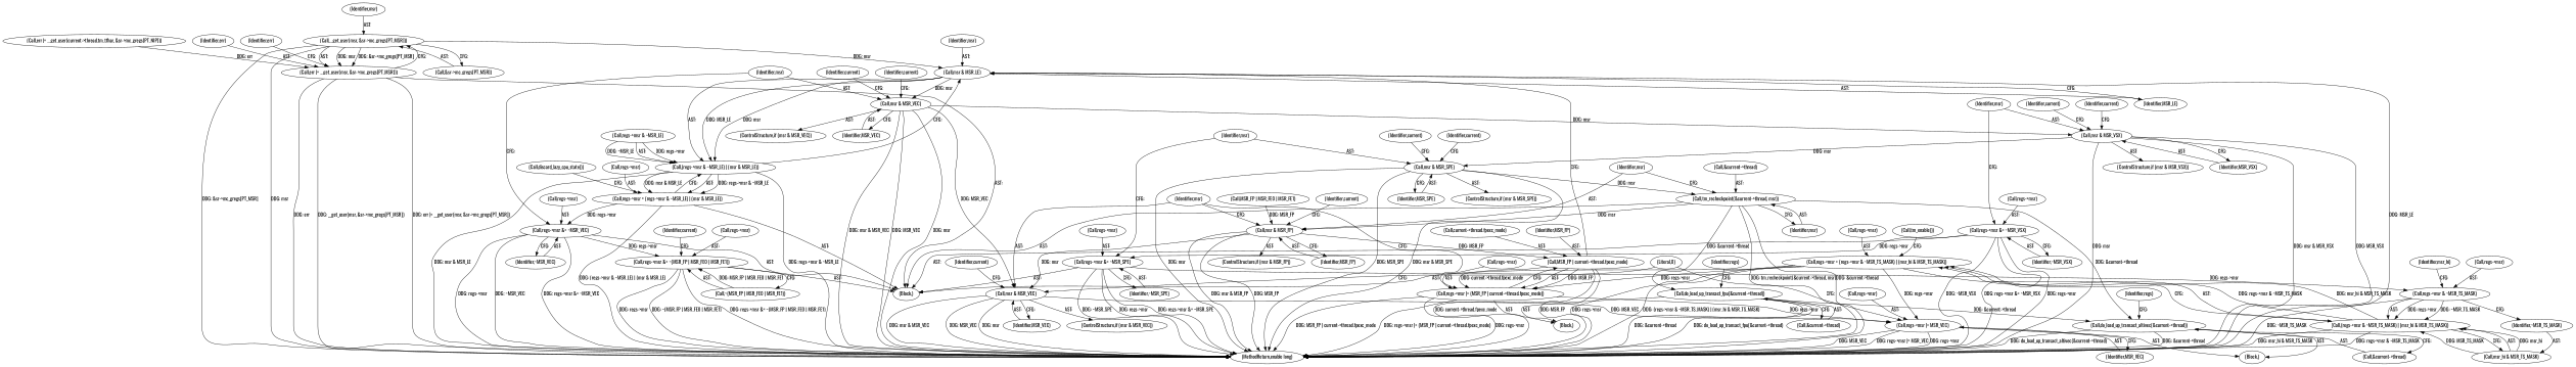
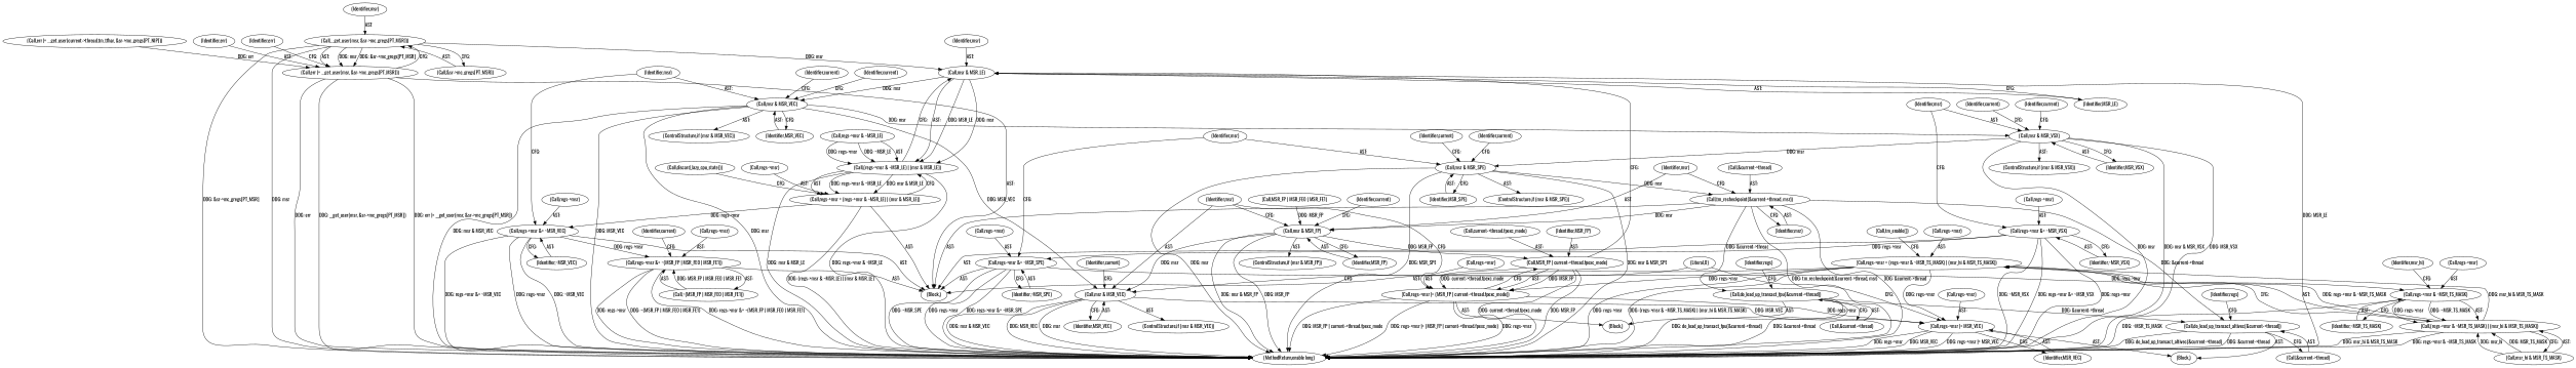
  digraph {
    fontname=Oswald
    node [fontname=Oswald]
    edge [fontname=Oswald]
    n1 [label="(Call,__get_user(msr, &sr->mc_gregs[PT_MSR]))"]
    n2 [label="(Call,err |= __get_user(msr, &sr->mc_gregs[PT_MSR]))"]
    n3 [label="(Call,msr & MSR_LE)"]
    n4 [label="(Call,&sr->mc_gregs[PT_MSR])"]
    n5 [label="(MethodReturn,enable long)"]
    n6 [label="(Block,)"]
    n7 [label="(Call,(regs->msr & ~MSR_LE) | (msr & MSR_LE))"]
    n8 [label="(Call,msr & MSR_VEC)"]
    n9 [label="(Identifier,MSR_LE)"]
    n10 [label="(Call,regs->msr = (regs->msr & ~MSR_LE) | (msr & MSR_LE))"]
    n11 [label="(Call,msr & MSR_VSX)"]
    n12 [label="(Call,msr & MSR_VEC)"]
    n13 [label="(Identifier,MSR_VEC)"]
    n14 [label="(ControlStructure,if (msr & MSR_VEC))"]
    n15 [label="(Call,regs->msr &= ~MSR_VEC)"]
    n16 [label="(Call,regs->msr &= ~(MSR_FP | MSR_FE0 | MSR_FE1))"]
    n17 [label="(Identifier,~MSR_VEC)"]
    n18 [label="(Call,~(MSR_FP | MSR_FE0 | MSR_FE1))"]
    n19 [label="(Call,regs->msr &= ~MSR_VSX)"]
    n20 [label="(Call,regs->msr &= ~MSR_SPE)"]
    n21 [label="(Identifier,~MSR_VSX)"]
    n22 [label="(Call,regs->msr & ~MSR_TS_MASK)"]
    n23 [label="(Identifier,~MSR_SPE)"]
    n24 [label="(Call,(regs->msr & ~MSR_TS_MASK) | (msr_hi & MSR_TS_MASK))"]
    n25 [label="(Identifier,~MSR_TS_MASK)"]
    n26 [label="(Call,regs->msr = (regs->msr & ~MSR_TS_MASK) | (msr_hi & MSR_TS_MASK))"]
    n27 [label="(Call,msr_hi & MSR_TS_MASK)"]
    n28 [label="(Call,regs->msr |= (MSR_FP | current->thread.fpexc_mode))"]
    n29 [label="(Call,regs->msr |= MSR_VEC)"]
    n30 [label="(Call,MSR_FP | current->thread.fpexc_mode)"]
    n31 [label="(Block,)"]
    n32 [label="(Identifier,MSR_VEC)"]
    n33 [label="(Block,)"]
    n34 [label="(Call,msr & MSR_SPE)"]
    n35 [label="(ControlStructure,if (msr & MSR_VSX))"]
    n36 [label="(Identifier,MSR_VSX)"]
    n37 [label="(ControlStructure,if (msr & MSR_VEC))"]
    n38 [label="(Identifier,MSR_VEC)"]
    n39 [label="(Call,tm_recheckpoint(&current->thread, msr))"]
    n40 [label="(ControlStructure,if (msr & MSR_SPE))"]
    n41 [label="(Identifier,MSR_SPE)"]
    n42 [label="(Call,msr & MSR_FP)"]
    n43 [label="(Call,do_load_up_transact_fpu(&current->thread))"]
    n44 [label="(Call,do_load_up_transact_altivec(&current->thread))"]
    n45 [label="(Identifier,msr)"]
    n46 [label="(Identifier,MSR_FP)"]
    n47 [label="(ControlStructure,if (msr & MSR_FP))"]
    n48 [label="(Call,&current->thread)"]
    n49 [label="(Call,&current->thread)"]
    n50 [label="(Call,current->thread.fpexc_mode)"]
    n51 [label="(Identifier,current)"]
    n52 [label="(Identifier,msr)"]
    n53 [label="(Call,err |= __get_user(current->thread.tm_tfhar, &sr->mc_gregs[PT_NIP]))"]
    n54 [label="(Call,&current->thread)"]
    n55 [label="(Call,discard_lazy_cpu_state())"]
    n56 [label="(Identifier,current)"]
    n57 [label="(Identifier,msr)"]
    n58 [label="(Call,regs->msr & ~MSR_LE)"]
    n59 [label="(Identifier,current)"]
    n60 [label="(Identifier,msr_hi)"]
    n61 [label="(Identifier,MSR_FP)"]
    n62 [label="(Call,regs->msr)"]
    n63 [label="(Call,regs->msr)"]
    n64 [label="(Identifier,current)"]
    n65 [label="(Call,regs->msr)"]
    n66 [label="(Call,regs->msr)"]
    n67 [label="(Identifier,err)"]
    n68 [label="(Call,tm_enable())"]
    n69 [label="(Identifier,regs)"]
    n70 [label="(Call,regs->msr)"]
    n71 [label="(Identifier,msr)"]
    n72 [label="(Call,regs->msr)"]
    n73 [label="(Identifier,current)"]
    n74 [label="(Identifier,current)"]
    n75 [label="(Literal,0)"]
    n76 [label="(Call,MSR_FP | MSR_FE0 | MSR_FE1)"]
    n77 [label="(Identifier,msr)"]
    n78 [label="(Identifier,current)"]
    n79 [label="(Identifier,msr)"]
    n80 [label="(Identifier,err)"]
    n81 [label="(Call,regs->msr)"]
    n82 [label="(Identifier,regs)"]
    n83 [label="(Identifier,current)"]
    n84 [label="(Call,regs->msr)"]
    n85 [label="(Identifier,msr)"]
    n86 [label="(Identifier,current)"]
    n87 [label="(Identifier,msr)"]
    n88 [label="(Call,regs->msr)"]
    n1 -> n2 [label="AST: "]
    n1 -> n2 [label="DDG: msr"]
    n1 -> n2 [label="DDG: &sr->mc_gregs[PT_MSR]"]
    n1 -> n3 [label="DDG: msr"]
    n1 -> n4 [label="CFG: "]
    n1 -> n5 [label="DDG: &sr->mc_gregs[PT_MSR]"]
    n1 -> n5 [label="DDG: msr"]
    n2 -> n1 [label="CFG: "]
    n2 -> n5 [label="DDG: __get_user(msr, &sr->mc_gregs[PT_MSR])"]
    n2 -> n5 [label="DDG: err |= __get_user(msr, &sr->mc_gregs[PT_MSR])"]
    n2 -> n5 [label="DDG: err"]
    n2 -> n6 [label="AST: "]
    n3 -> n5 [label="DDG: MSR_LE"]
    n3 -> n7 [label="AST: "]
    n3 -> n7 [label="DDG: msr"]
    n3 -> n7 [label="DDG: MSR_LE"]
    n3 -> n8 [label="DDG: msr"]
    n3 -> n9 [label="CFG: "]
    n4 -> n1 [label="AST: "]
    n7 -> n3 [label="CFG: "]
    n7 -> n5 [label="DDG: regs->msr & ~MSR_LE"]
    n7 -> n5 [label="DDG: msr & MSR_LE"]
    n7 -> n10 [label="AST: "]
    n7 -> n10 [label="DDG: regs->msr & ~MSR_LE"]
    n7 -> n10 [label="DDG: msr & MSR_LE"]
    n8 -> n5 [label="DDG: msr"]
    n8 -> n5 [label="DDG: msr & MSR_VEC"]
    n8 -> n5 [label="DDG: MSR_VEC"]
    n8 -> n11 [label="DDG: msr"]
    n8 -> n12 [label="DDG: MSR_VEC"]
    n8 -> n13 [label="CFG: "]
    n8 -> n14 [label="AST: "]
    n9 -> n3 [label="AST: "]
    n10 -> n5 [label="DDG: (regs->msr & ~MSR_LE) | (msr & MSR_LE)"]
    n10 -> n6 [label="AST: "]
    n10 -> n7 [label="CFG: "]
    n10 -> n15 [label="DDG: regs->msr"]
    n11 -> n5 [label="DDG: msr & MSR_VSX"]
    n11 -> n5 [label="DDG: MSR_VSX"]
    n11 -> n5 [label="DDG: msr"]
    n11 -> n34 [label="DDG: msr"]
    n11 -> n35 [label="AST: "]
    n11 -> n36 [label="CFG: "]
    n12 -> n5 [label="DDG: msr"]
    n12 -> n5 [label="DDG: msr & MSR_VEC"]
    n12 -> n5 [label="DDG: MSR_VEC"]
    n12 -> n29 [label="DDG: MSR_VEC"]
    n12 -> n37 [label="AST: "]
    n12 -> n38 [label="CFG: "]
    n13 -> n8 [label="AST: "]
    n15 -> n5 [label="DDG: regs->msr"]
    n15 -> n5 [label="DDG: ~MSR_VEC"]
    n15 -> n5 [label="DDG: regs->msr &= ~MSR_VEC"]
    n15 -> n6 [label="AST: "]
    n15 -> n16 [label="DDG: regs->msr"]
    n15 -> n17 [label="CFG: "]
    n16 -> n5 [label="DDG: ~(MSR_FP | MSR_FE0 | MSR_FE1)"]
    n16 -> n5 [label="DDG: regs->msr &= ~(MSR_FP | MSR_FE0 | MSR_FE1)"]
    n16 -> n5 [label="DDG: regs->msr"]
    n16 -> n6 [label="AST: "]
-   n16 -> n18 [label="CFG: "]
+   n16 -> n18 [label="AST: "]
    n17 -> n15 [label="AST: "]
    n18 -> n16 [label="AST: "]
    n18 -> n16 [label="DDG: MSR_FP | MSR_FE0 | MSR_FE1"]
    n19 -> n5 [label="DDG: regs->msr"]
    n19 -> n5 [label="DDG: ~MSR_VSX"]
    n19 -> n5 [label="DDG: regs->msr &= ~MSR_VSX"]
    n19 -> n6 [label="AST: "]
    n19 -> n20 [label="DDG: regs->msr"]
    n19 -> n21 [label="CFG: "]
    n20 -> n5 [label="DDG: regs->msr &= ~MSR_SPE"]
    n20 -> n5 [label="DDG: ~MSR_SPE"]
    n20 -> n5 [label="DDG: regs->msr"]
    n20 -> n6 [label="AST: "]
    n20 -> n22 [label="DDG: regs->msr"]
    n20 -> n23 [label="CFG: "]
    n21 -> n19 [label="AST: "]
    n22 -> n5 [label="DDG: ~MSR_TS_MASK"]
    n22 -> n24 [label="AST: "]
    n22 -> n24 [label="DDG: regs->msr"]
    n22 -> n24 [label="DDG: ~MSR_TS_MASK"]
    n22 -> n25 [label="CFG: "]
    n23 -> n20 [label="AST: "]
    n24 -> n5 [label="DDG: regs->msr & ~MSR_TS_MASK"]
    n24 -> n5 [label="DDG: msr_hi & MSR_TS_MASK"]
    n24 -> n26 [label="AST: "]
    n24 -> n26 [label="DDG: regs->msr & ~MSR_TS_MASK"]
    n24 -> n26 [label="DDG: msr_hi & MSR_TS_MASK"]
    n24 -> n27 [label="CFG: "]
-   n25 -> n27 [label="AST: "]
+   n25 -> n22 [label="AST: "]
    n26 -> n5 [label="DDG: regs->msr"]
    n26 -> n5 [label="DDG: (regs->msr & ~MSR_TS_MASK) | (msr_hi & MSR_TS_MASK)"]
    n26 -> n6 [label="AST: "]
    n26 -> n24 [label="CFG: "]
    n26 -> n28 [label="DDG: regs->msr"]
    n26 -> n29 [label="DDG: regs->msr"]
    n27 -> n24 [label="AST: "]
    n27 -> n24 [label="DDG: msr_hi"]
    n27 -> n24 [label="DDG: MSR_TS_MASK"]
    n28 -> n5 [label="DDG: regs->msr"]
    n28 -> n5 [label="DDG: MSR_FP | current->thread.fpexc_mode"]
    n28 -> n5 [label="DDG: regs->msr |= (MSR_FP | current->thread.fpexc_mode)"]
    n28 -> n29 [label="DDG: regs->msr"]
    n28 -> n30 [label="CFG: "]
    n28 -> n31 [label="AST: "]
    n29 -> n5 [label="DDG: regs->msr |= MSR_VEC"]
    n29 -> n5 [label="DDG: regs->msr"]
    n29 -> n5 [label="DDG: MSR_VEC"]
    n29 -> n32 [label="CFG: "]
    n29 -> n33 [label="AST: "]
    n30 -> n3 [label="CFG: "]
    n30 -> n5 [label="DDG: current->thread.fpexc_mode"]
    n30 -> n5 [label="DDG: MSR_FP"]
    n30 -> n28 [label="AST: "]
    n30 -> n28 [label="DDG: MSR_FP"]
    n30 -> n28 [label="DDG: current->thread.fpexc_mode"]
    n32 -> n29 [label="AST: "]
    n34 -> n5 [label="DDG: msr"]
    n34 -> n5 [label="DDG: MSR_SPE"]
    n34 -> n5 [label="DDG: msr & MSR_SPE"]
    n34 -> n39 [label="DDG: msr"]
    n34 -> n40 [label="AST: "]
    n34 -> n41 [label="CFG: "]
    n36 -> n11 [label="AST: "]
    n38 -> n12 [label="AST: "]
    n39 -> n5 [label="DDG: tm_recheckpoint(&current->thread, msr)"]
    n39 -> n5 [label="DDG: &current->thread"]
    n39 -> n6 [label="AST: "]
    n39 -> n42 [label="DDG: msr"]
    n39 -> n43 [label="DDG: &current->thread"]
    n39 -> n44 [label="DDG: &current->thread"]
    n39 -> n45 [label="CFG: "]
    n41 -> n34 [label="AST: "]
    n42 -> n5 [label="DDG: msr & MSR_FP"]
    n42 -> n5 [label="DDG: MSR_FP"]
    n42 -> n12 [label="DDG: msr"]
    n42 -> n30 [label="DDG: MSR_FP"]
    n42 -> n46 [label="CFG: "]
    n42 -> n47 [label="AST: "]
    n43 -> n5 [label="DDG: do_load_up_transact_fpu(&current->thread)"]
    n43 -> n5 [label="DDG: &current->thread"]
    n43 -> n31 [label="AST: "]
    n43 -> n44 [label="DDG: &current->thread"]
    n43 -> n48 [label="CFG: "]
    n44 -> n5 [label="DDG: do_load_up_transact_altivec(&current->thread)"]
    n44 -> n5 [label="DDG: &current->thread"]
    n44 -> n33 [label="AST: "]
    n44 -> n49 [label="CFG: "]
    n45 -> n39 [label="AST: "]
    n46 -> n42 [label="AST: "]
    n48 -> n43 [label="AST: "]
    n49 -> n44 [label="AST: "]
    n50 -> n30 [label="AST: "]
    n51 -> n42 [label="CFG: "]
    n52 -> n11 [label="AST: "]
    n52 -> n19 [label="CFG: "]
    n53 -> n2 [label="DDG: err"]
    n54 -> n39 [label="AST: "]
    n55 -> n10 [label="CFG: "]
    n56 -> n16 [label="CFG: "]
    n57 -> n8 [label="AST: "]
    n57 -> n15 [label="CFG: "]
    n58 -> n7 [label="AST: "]
    n58 -> n7 [label="DDG: regs->msr"]
    n58 -> n7 [label="DDG: ~MSR_LE"]
    n59 -> n11 [label="CFG: "]
    n60 -> n22 [label="CFG: "]
    n61 -> n30 [label="AST: "]
    n62 -> n10 [label="AST: "]
    n63 -> n28 [label="AST: "]
    n64 -> n8 [label="CFG: "]
    n65 -> n19 [label="AST: "]
    n66 -> n16 [label="AST: "]
    n67 -> n2 [label="AST: "]
    n68 -> n26 [label="CFG: "]
    n69 -> n44 [label="CFG: "]
    n70 -> n26 [label="AST: "]
    n71 -> n12 [label="AST: "]
    n71 -> n28 [label="CFG: "]
    n71 -> n42 [label="CFG: "]
    n72 -> n29 [label="AST: "]
    n73 -> n12 [label="CFG: "]
    n74 -> n8 [label="CFG: "]
    n75 -> n12 [label="CFG: "]
    n75 -> n29 [label="CFG: "]
    n76 -> n42 [label="DDG: MSR_FP"]
    n77 -> n20 [label="CFG: "]
    n77 -> n34 [label="AST: "]
    n78 -> n11 [label="CFG: "]
    n79 -> n1 [label="AST: "]
    n80 -> n2 [label="CFG: "]
    n81 -> n15 [label="AST: "]
    n82 -> n43 [label="CFG: "]
    n83 -> n34 [label="CFG: "]
    n84 -> n20 [label="AST: "]
    n85 -> n3 [label="AST: "]
    n86 -> n34 [label="CFG: "]
    n87 -> n39 [label="CFG: "]
    n87 -> n42 [label="AST: "]
    n88 -> n22 [label="AST: "]
  }
